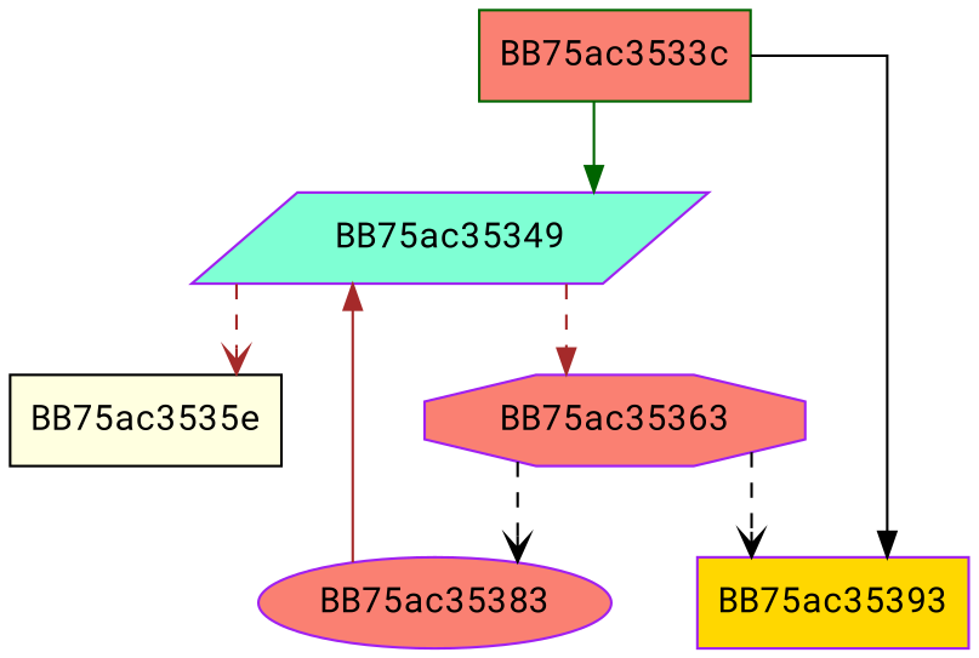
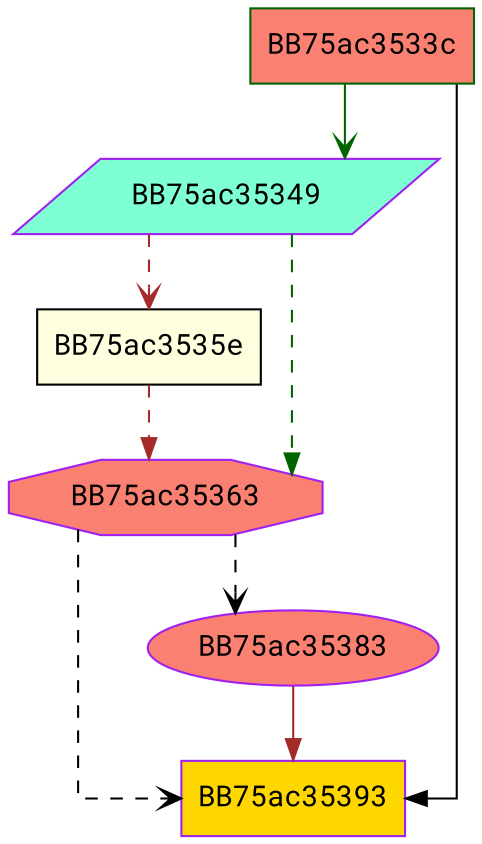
  digraph {
    fontname="Roboto Mono"
    splines=ortho
    node [color=purple fillcolor=salmon fontname="Roboto Mono" shape=box style=filled]
    edge [arrowhead=normal color=black fontname="Roboto Mono" style=dashed]
    BB75ac3533c [color=darkgreen]
    n2 [fillcolor=aquamarine label=BB75ac35349 shape=parallelogram]
    BB75ac35393 [fillcolor=gold]
    BB75ac3535e [color=black fillcolor=lightyellow]
    BB75ac35363 [shape=octagon]
    BB75ac35383 [shape=ellipse]
-   BB75ac3533c -> n2 [color=darkgreen style=solid]
+   BB75ac3533c -> n2 [arrowhead=vee color=darkgreen style=solid]
    BB75ac3533c -> BB75ac35393 [style=solid]
    n2 -> BB75ac3535e [arrowhead=vee color=brown]
-   n2 -> BB75ac35363 [color=brown]
+   n2 -> BB75ac35363 [color=darkgreen]
+   BB75ac3535e -> BB75ac35363 [color=brown]
    BB75ac35363 -> BB75ac35393 [arrowhead=vee]
    BB75ac35363 -> BB75ac35383 [arrowhead=vee]
-   BB75ac35383 -> n2 [color=brown style=solid]
+   BB75ac35383 -> BB75ac35393 [color=brown style=solid]
  }
